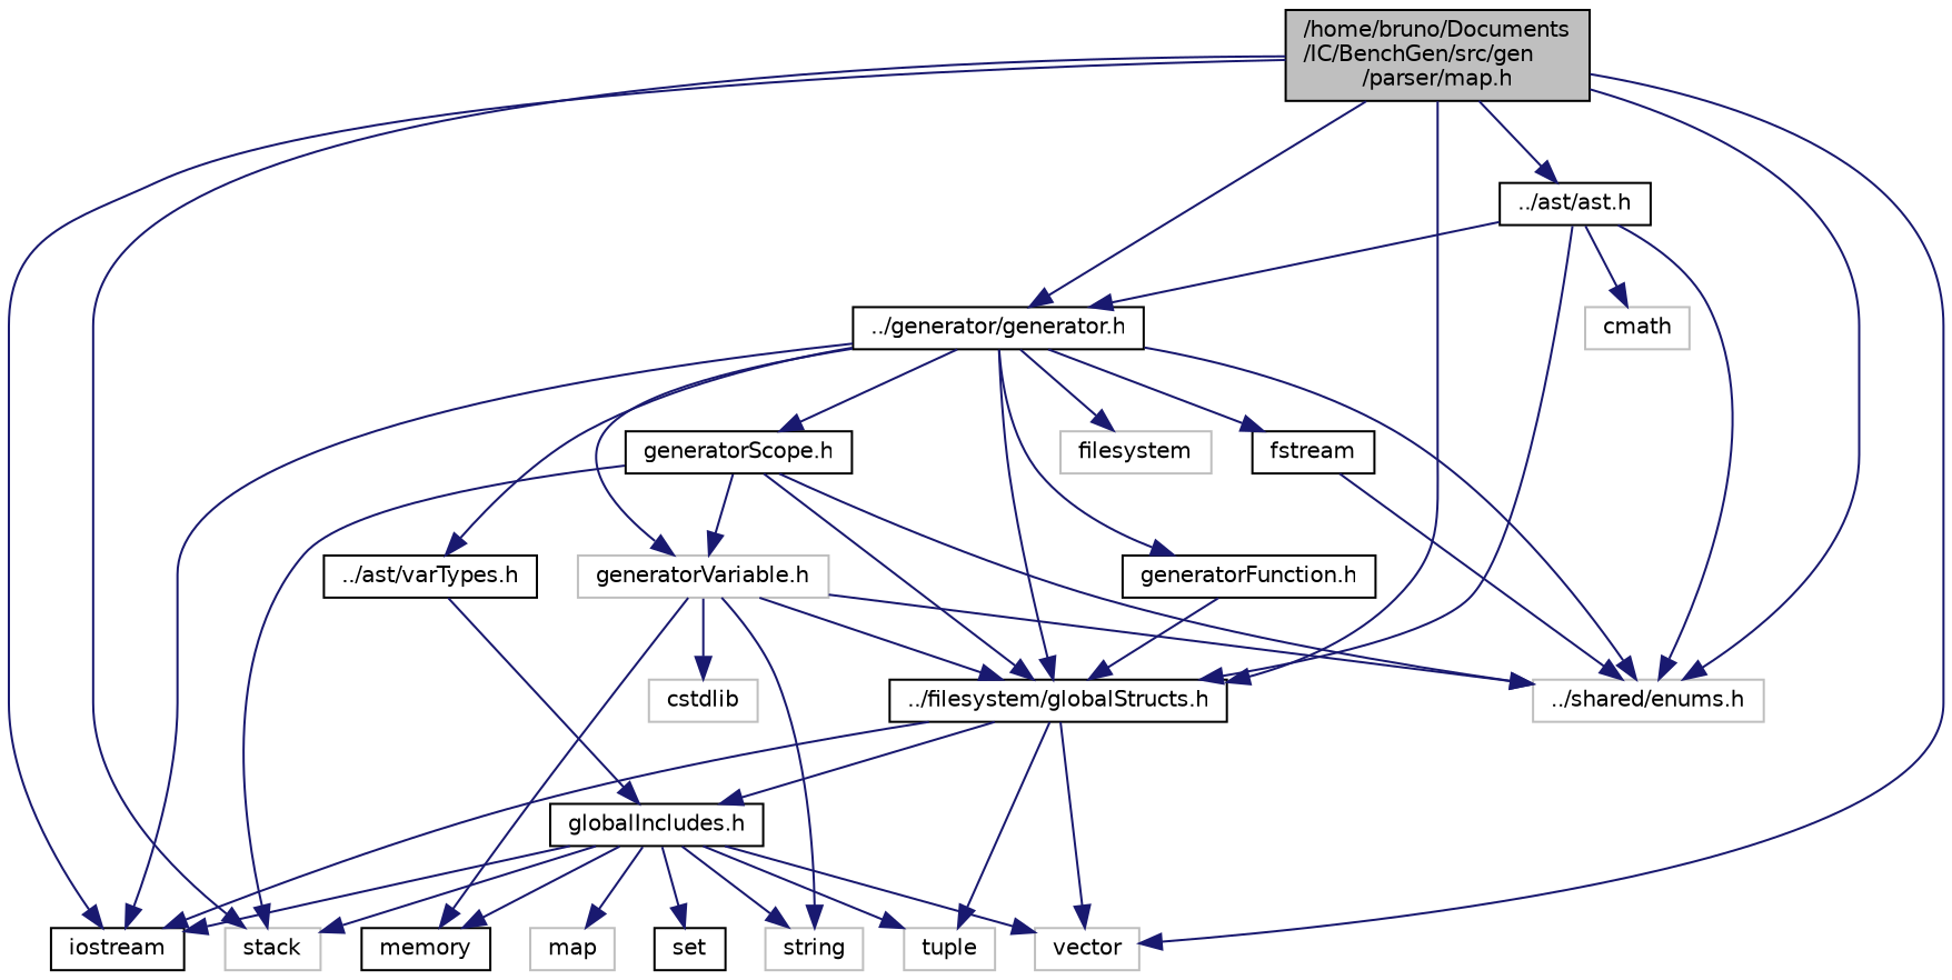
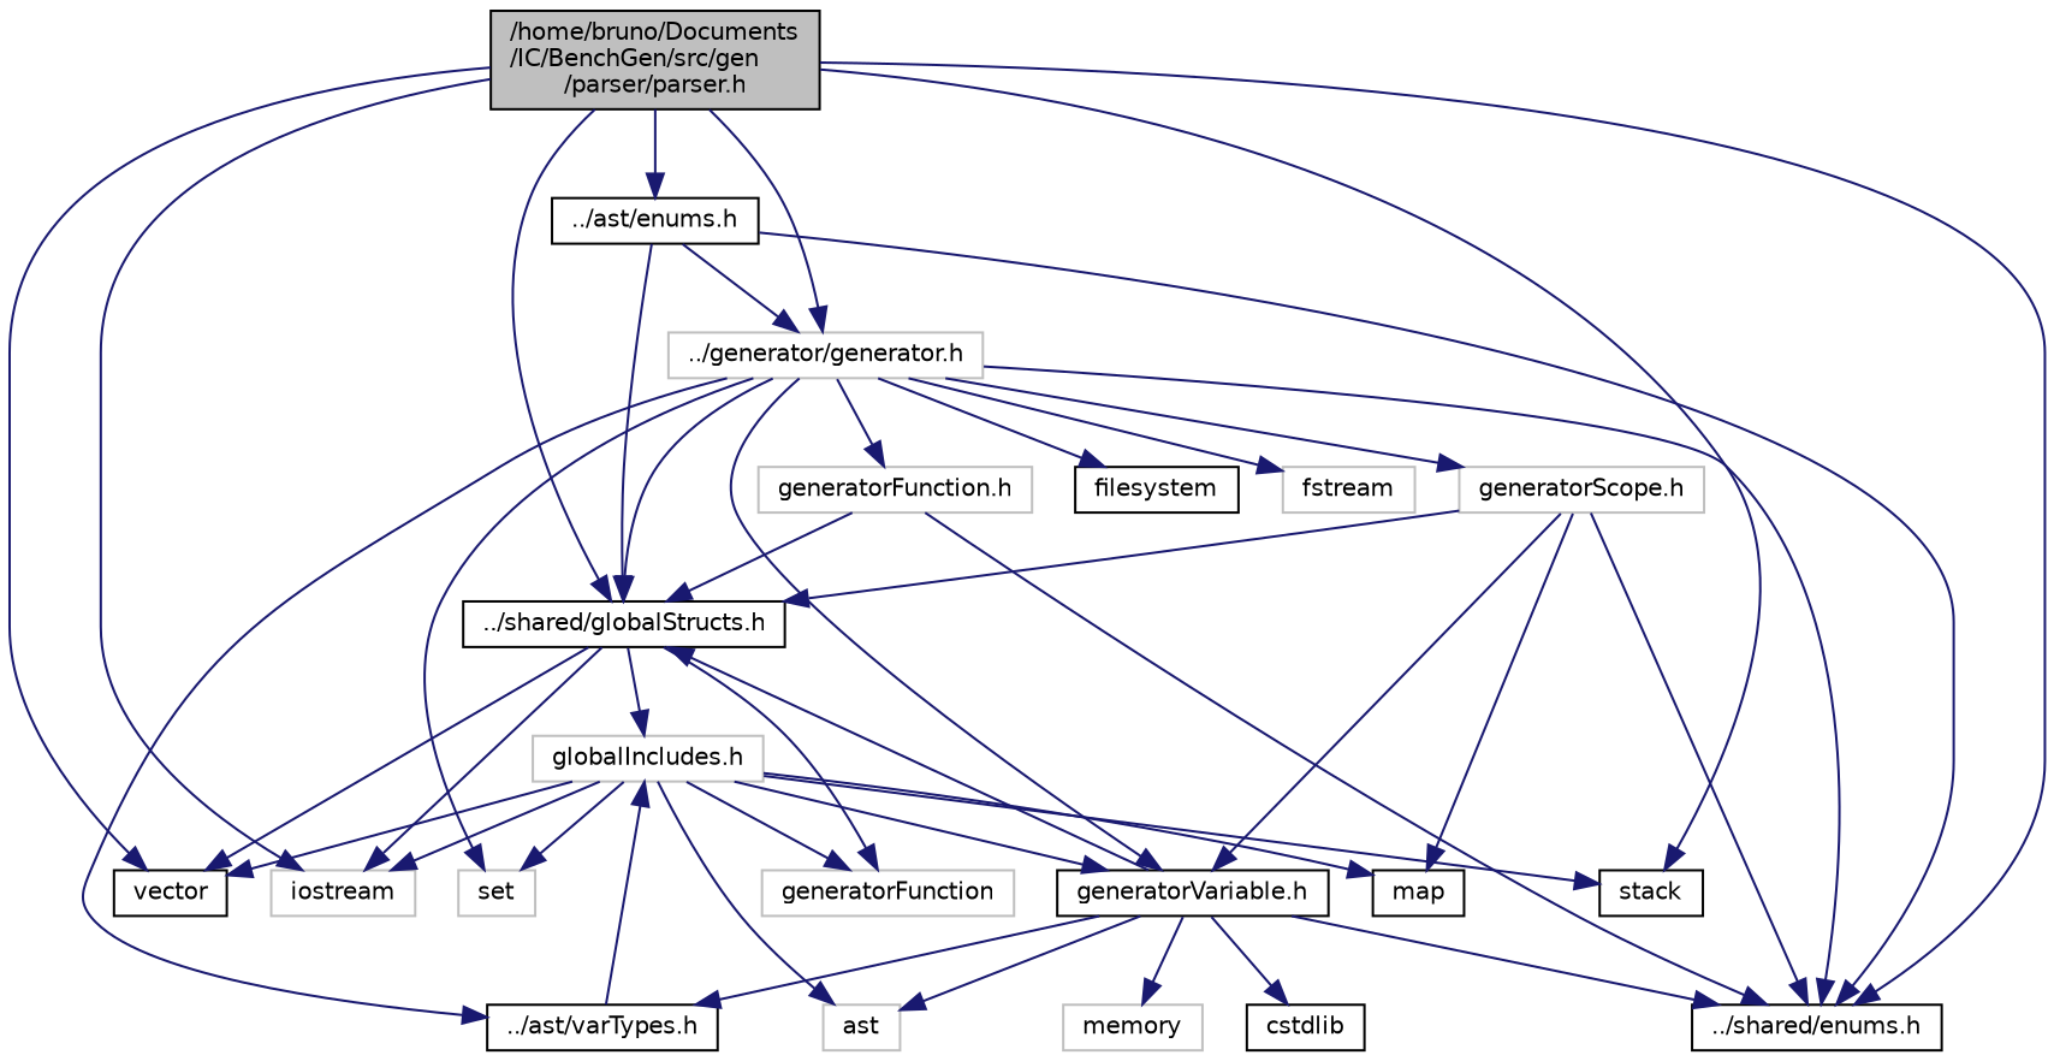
  digraph {
    node [color=grey75 fillcolor=white fontname=Helvetica fontsize=10 shape=record style=filled]
    edge [color=midnightblue fontname=Helvetica fontsize=10 labelfontname=Helvetica labelfontsize=10 style=solid]
-   n1 [color=black fillcolor=grey75 fontcolor=black height=0.2 label="/home/bruno/Documents\l/IC/BenchGen/src/gen\l/parser/map.h" width=0.4]
-   n2 [color=black height=0.2 label=iostream width=0.4]
-   n3 [height=0.2 label=stack width=0.4]
-   n4 [height=0.2 label=vector width=0.4]
-   n5 [color=black height=0.2 label="../ast/ast.h" width=0.4]
-   n6 [color=black height=0.2 label="../generator/generator.h" width=0.4]
-   n7 [height=0.2 label="../shared/enums.h" width=0.4]
-   n8 [color=black height=0.2 label="../filesystem/globalStructs.h" width=0.4]
-   n9 [height=0.2 label=cmath width=0.4]
-   n10 [height=0.2 label=filesystem width=0.4]
-   n11 [color=black height=0.2 label=fstream width=0.4]
+   n1 [color=black fillcolor=grey75 fontcolor=black height=0.2 label="/home/bruno/Documents\l/IC/BenchGen/src/gen\l/parser/parser.h" width=0.4]
+   n2 [height=0.2 label=iostream width=0.4]
+   n3 [color=black height=0.2 label=stack width=0.4]
+   n4 [color=black height=0.2 label=vector width=0.4]
+   n5 [color=black height=0.2 label="../ast/enums.h" width=0.4]
+   n6 [height=0.2 label="../generator/generator.h" width=0.4]
+   n7 [color=black height=0.2 label="../shared/enums.h" width=0.4]
+   n8 [color=black height=0.2 label="../shared/globalStructs.h" width=0.4]
+   n10 [color=black height=0.2 label=filesystem width=0.4]
+   n11 [height=0.2 label=fstream width=0.4]
    n12 [color=black height=0.2 label="../ast/varTypes.h" width=0.4]
-   n13 [color=black height=0.2 label="generatorFunction.h" width=0.4]
-   n14 [color=black height=0.2 label="generatorScope.h" width=0.4]
-   n15 [height=0.2 label="generatorVariable.h" width=0.4]
-   n16 [height=0.2 label=tuple width=0.4]
-   n17 [color=black height=0.2 label="globalIncludes.h" width=0.4]
-   n18 [height=0.2 label=map width=0.4]
-   n19 [color=black height=0.2 label=memory width=0.4]
-   n20 [height=0.2 label=string width=0.4]
-   n21 [height=0.2 label=cstdlib width=0.4]
-   n22 [color=black height=0.2 label=set width=0.4]
+   n13 [height=0.2 label="generatorFunction.h" width=0.4]
+   n14 [height=0.2 label="generatorScope.h" width=0.4]
+   n15 [color=black height=0.2 label="generatorVariable.h" width=0.4]
+   n16 [height=0.2 label=generatorFunction width=0.4]
+   n17 [height=0.2 label="globalIncludes.h" width=0.4]
+   n18 [color=black height=0.2 label=map width=0.4]
+   n19 [height=0.2 label=memory width=0.4]
+   n20 [height=0.2 label=ast width=0.4]
+   n21 [color=black height=0.2 label=cstdlib width=0.4]
+   n22 [height=0.2 label=set width=0.4]
    n1 -> n2
    n1 -> n3
    n1 -> n4
    n1 -> n5
    n1 -> n6
    n1 -> n7
    n1 -> n8
    n5 -> n6
    n5 -> n7
    n5 -> n8
-   n5 -> n9
-   n6 -> n2
+   n6 -> n22
    n6 -> n7
    n6 -> n8
    n6 -> n10
    n6 -> n11
    n6 -> n12
    n6 -> n13
    n6 -> n14
    n6 -> n15
    n8 -> n2
    n8 -> n4
    n8 -> n16
    n8 -> n17
    n12 -> n17
-   n11 -> n7
+   n13 -> n7
    n13 -> n8
    n14 -> n7
    n14 -> n8
    n14 -> n15
-   n14 -> n3
+   n14 -> n18
    n15 -> n7
    n15 -> n8
+   n15 -> n12
    n15 -> n19
    n15 -> n20
    n15 -> n21
    n17 -> n2
    n17 -> n3
    n17 -> n4
    n17 -> n16
    n17 -> n18
-   n17 -> n19
+   n17 -> n15
    n17 -> n20
    n17 -> n22
  }
